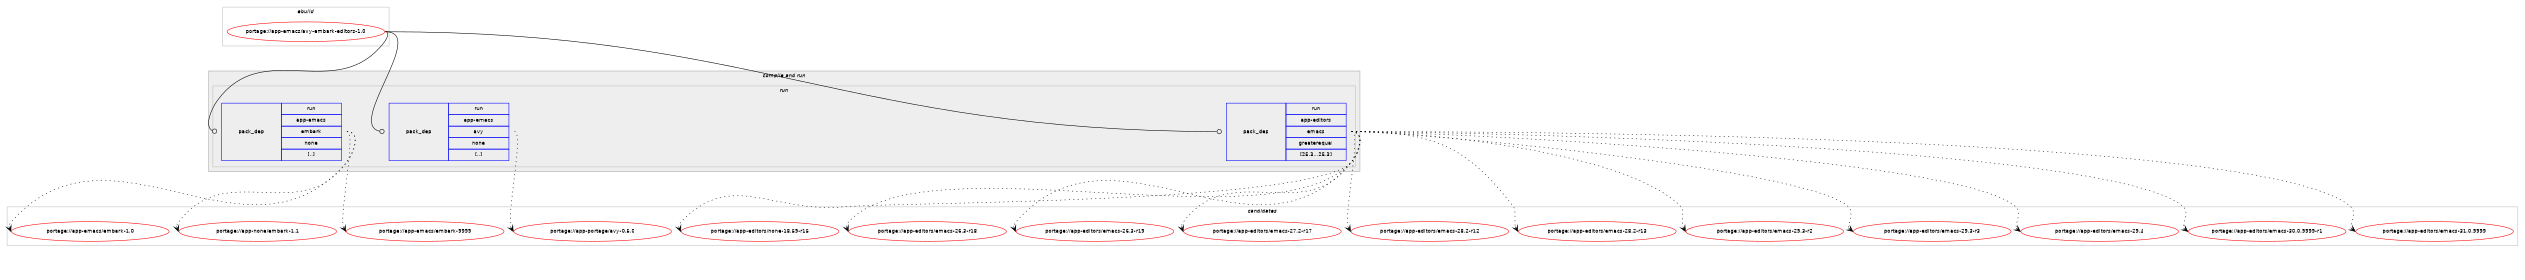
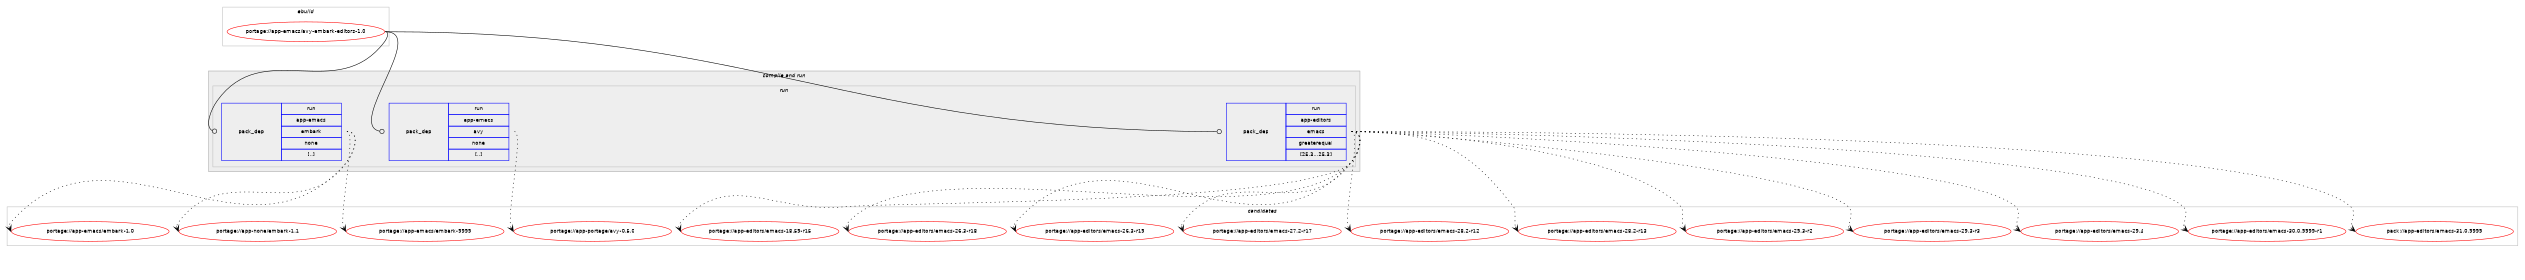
  digraph {
    compound=true
    concentrate=true
    fontname=Helvetica
    fontsize=10
    newrank=true
    rankdir=TB
    ranksep=1.5
    node [color=red fontname=Helvetica fontsize=10]
    edge [arrowhead=vee headport=w style=dotted tailport=e weight=100]
    n1 [label="portage://app-emacs/avy-embark-editors-1.0" width=4]
    n2 [color=blue label=<<TABLE BORDER="0" CELLBORDER="1" CELLSPACING="0" CELLPADDING="4" WIDTH="220"><TR><TD ROWSPAN="6" CELLPADDING="30">pack_dep</TD></TR><TR><TD WIDTH="110">run</TD></TR><TR><TD>app-editors</TD></TR><TR><TD>emacs</TD></TR><TR><TD>greaterequal</TD></TR><TR><TD>[25.3,,,25.3]</TD></TR></TABLE>> shape=none]
    n3 [color=blue label=<<TABLE BORDER="0" CELLBORDER="1" CELLSPACING="0" CELLPADDING="4" WIDTH="220"><TR><TD ROWSPAN="6" CELLPADDING="30">pack_dep</TD></TR><TR><TD WIDTH="110">run</TD></TR><TR><TD>app-emacs</TD></TR><TR><TD>avy</TD></TR><TR><TD>none</TD></TR><TR><TD>[,,]</TD></TR></TABLE>> shape=none]
    n4 [color=blue label=<<TABLE BORDER="0" CELLBORDER="1" CELLSPACING="0" CELLPADDING="4" WIDTH="220"><TR><TD ROWSPAN="6" CELLPADDING="30">pack_dep</TD></TR><TR><TD WIDTH="110">run</TD></TR><TR><TD>app-emacs</TD></TR><TR><TD>embark</TD></TR><TR><TD>none</TD></TR><TR><TD>[,,]</TD></TR></TABLE>> shape=none]
-   n5 [label="portage://app-editors/emacs-31.0.9999" width=4]
+   n5 [label="pack://app-editors/emacs-31.0.9999" width=4]
    n6 [label="portage://app-editors/emacs-30.0.9999-r1" width=4]
    n7 [label="portage://app-editors/emacs-29.4" width=4]
    n8 [label="portage://app-editors/emacs-29.3-r3" width=4]
    n9 [label="portage://app-editors/emacs-29.3-r2" width=4]
    n10 [label="portage://app-editors/emacs-28.2-r13" width=4]
    n11 [label="portage://app-editors/emacs-28.2-r12" width=4]
    n12 [label="portage://app-editors/emacs-27.2-r17" width=4]
    n13 [label="portage://app-editors/emacs-26.3-r19" width=4]
    n14 [label="portage://app-editors/emacs-26.3-r18" width=4]
-   n15 [label="portage://app-editors/none-18.59-r15" width=4]
+   n15 [label="portage://app-editors/emacs-18.59-r15" width=4]
    n16 [label="portage://app-portage/avy-0.5.0" width=4]
    n17 [label="portage://app-emacs/embark-9999" width=4]
    n18 [label="portage://app-none/embark-1.1" width=4]
    n19 [label="portage://app-emacs/embark-1.0" width=4]
    subgraph cluster_1 {
      color=gray
      label=<<i>ebuild</i>>
      n1
    }
    subgraph cluster_2 {
      color=gray
      label=<<i>dependencies</i>>
      subgraph cluster_3 {
        color=gray
        fillcolor="#eeeeee"
        label=<<i>compile</i>>
        style=filled
      }
      subgraph cluster_4 {
        color=gray
        fillcolor="#eeeeee"
        label=<<i>compile and run</i>>
        style=filled
      }
      subgraph cluster_5 {
        color=gray
        fillcolor="#eeeeee"
        label=<<i>run</i>>
        style=filled
        subgraph sub_6 {
          color=gray
          fillcolor="#eeeeee"
          label=<<i>run</i>>
          style=filled
          n2
        }
        subgraph sub_7 {
          color=gray
          fillcolor="#eeeeee"
          label=<<i>run</i>>
          style=filled
          n3
        }
        subgraph sub_8 {
          color=gray
          fillcolor="#eeeeee"
          label=<<i>run</i>>
          style=filled
          n4
        }
      }
    }
    subgraph cluster_9 {
      color=gray
      label=<<i>candidates</i>>
      rank=same
      subgraph sub_10 {
        color=black
        label=<<i>candidates</i>>
        nodesep=1
        rank=same
        n5
        n6
        n7
        n8
        n9
        n10
        n11
        n12
        n13
        n14
        n15
      }
      subgraph sub_11 {
        color=black
        label=<<i>candidates</i>>
        nodesep=1
        rank=same
        n16
      }
      subgraph sub_12 {
        color=black
        label=<<i>candidates</i>>
        nodesep=1
        rank=same
        n17
        n18
        n19
      }
    }
    n1 -> n2 [arrowhead=odot style=solid weight=20]
    n1 -> n3 [arrowhead=odot style=solid weight=20]
    n1 -> n4 [arrowhead=odot style=solid weight=20]
    n2 -> n5
    n2 -> n6
    n2 -> n7
    n2 -> n8
    n2 -> n9
    n2 -> n10
    n2 -> n11
    n2 -> n12
    n2 -> n13
    n2 -> n14
    n2 -> n15
    n3 -> n16
    n4 -> n17
    n4 -> n18
    n4 -> n19
  }
